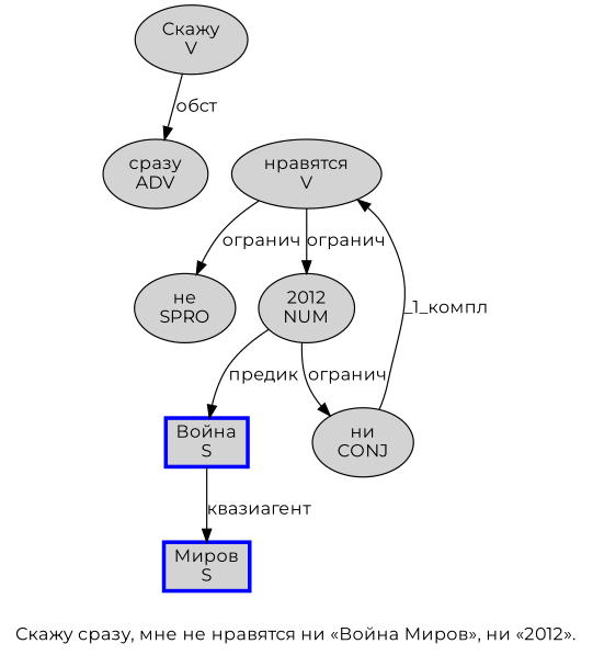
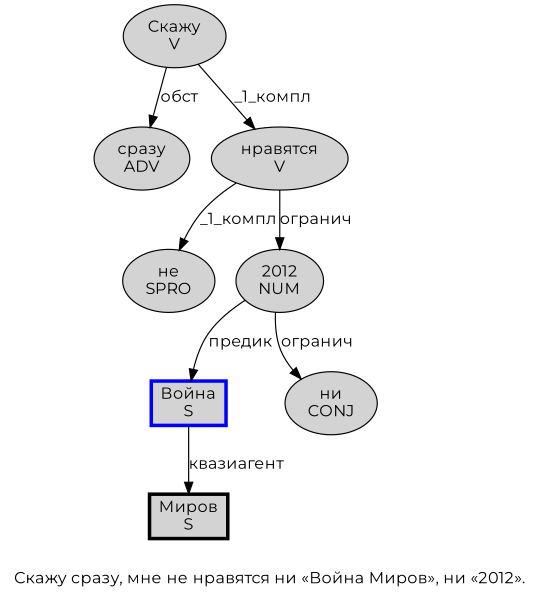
  digraph {
    fontname=Montserrat
    label="Скажу сразу, мне не нравятся ни «Война Миров», ни «2012»."
    node [fillcolor=lightgray fontname=Montserrat penwidth=1 shape=ellipse style=filled]
    edge [fontname=Montserrat]
    n1 [label="Скажу\nV"]
    n2 [label="сразу\nADV"]
    n3 [label="нравятся\nV"]
    n4 [label="не\nSPRO"]
    n5 [label="2012\nNUM"]
    n6 [label="ни\nCONJ"]
    n7 [color=blue label="Война\nS" penwidth=3 shape=box]
-   n8 [color=blue label="Миров\nS" penwidth=3 shape=box]
+   n8 [color=black label="Миров\nS" penwidth=3 shape=box]
    n1 -> n2 [label="обст"]
-   n6 -> n3 [label="_1_компл"]
-   n3 -> n4 [label="огранич"]
+   n1 -> n3 [label="_1_компл"]
+   n3 -> n4 [label="_1_компл"]
    n3 -> n5 [label="огранич"]
    n5 -> n6 [label="огранич"]
    n5 -> n7 [label="предик"]
    n7 -> n8 [label="квазиагент"]
  }
